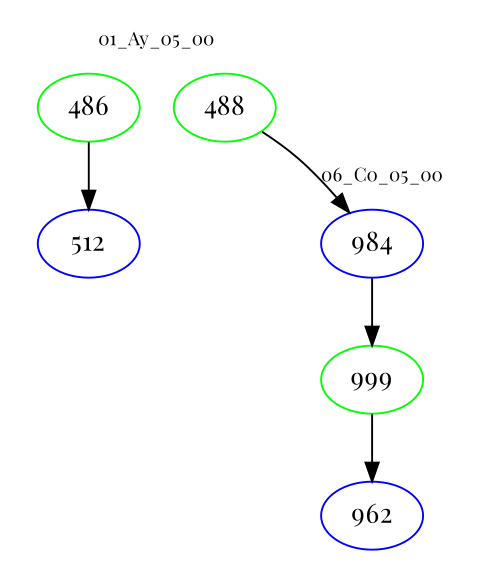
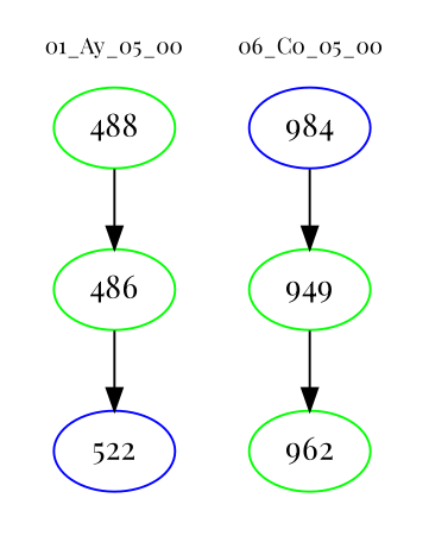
  digraph {
    fontname="Playfair Display"
    node [color=green fontname="Playfair Display"]
    edge [color=black fontname="Playfair Display"]
    n1 [label=488]
    n2 [label=486]
-   n3 [color=blue label=512]
+   n3 [color=blue label=522]
    n4 [color=blue label=984]
-   n5 [label=999]
-   n6 [color=blue label=962]
+   n5 [label=949]
+   n6 [label=962]
    subgraph cluster_1 {
      color=white
      fontsize=10
      label="01_Ay_05_00"
      n1
      n2
      n3
    }
    subgraph cluster_2 {
      color=white
      fontsize=10
      label="06_C0_05_00"
      n4
      n5
      n6
    }
-   n1 -> n4
+   n1 -> n2
    n2 -> n3
    n4 -> n5
    n5 -> n6
  }
